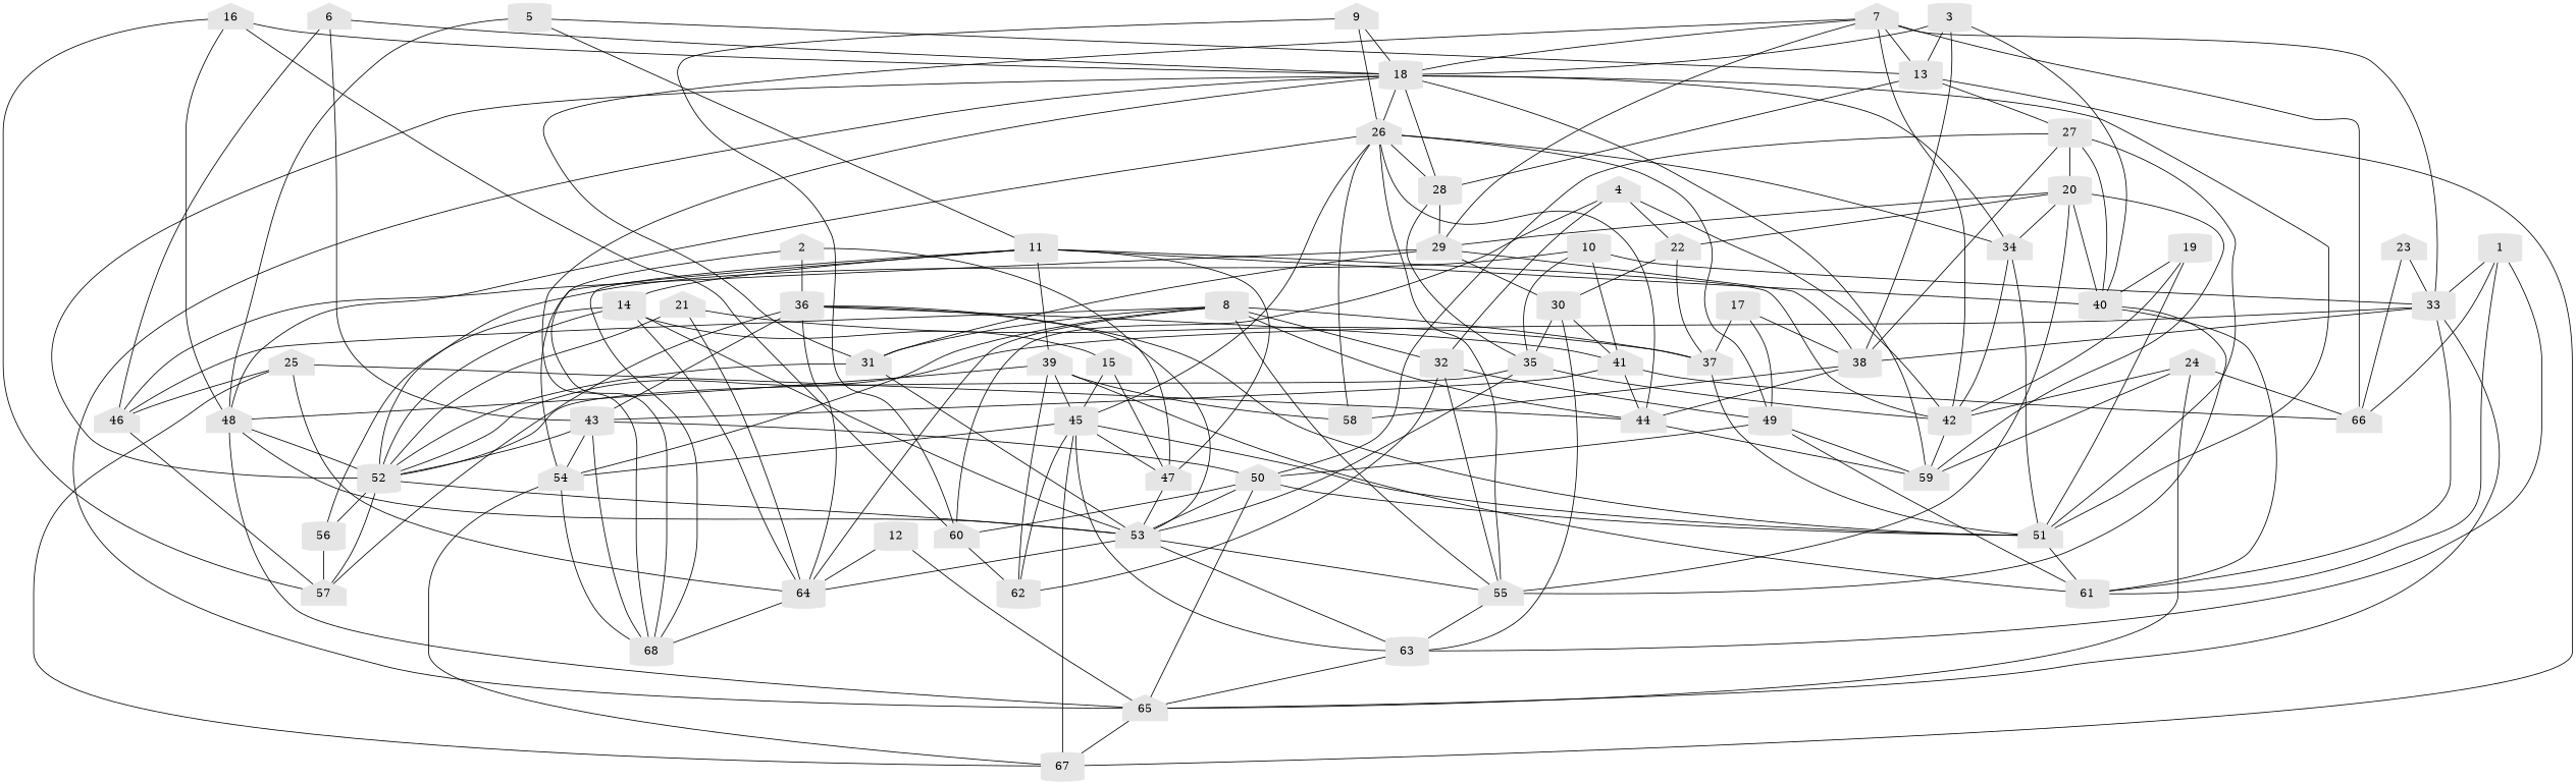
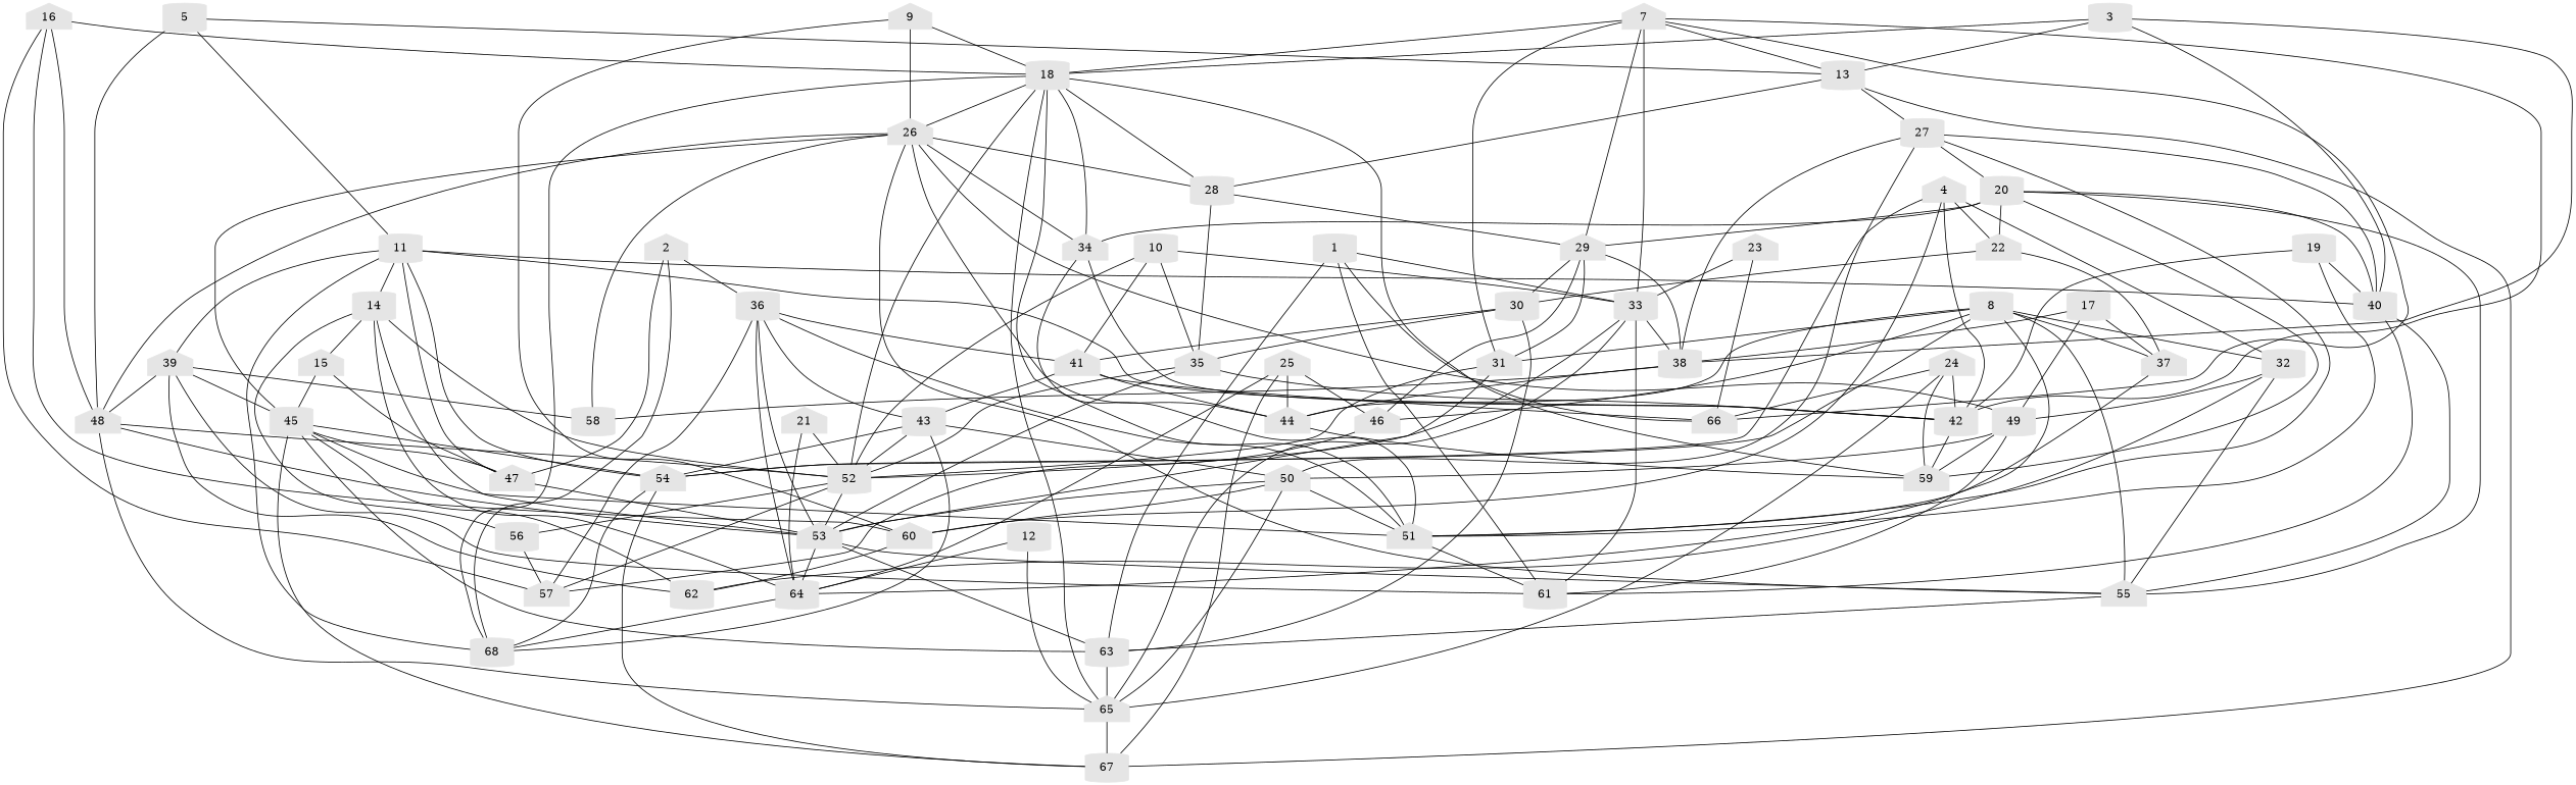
  graph {
    node [color=gray90 shape=cylinder style=filled]
    edge [weight=1.0]
    1
    33
    61
    63
    66 [shape=house]
    38
    52
    65 [shape=house]
    2 [shape=house]
    36
    47 [shape=house]
    68
    43
    64
    41 [shape=house]
    53 [shape=house]
    57 [shape=house]
    51 [shape=house]
    3
    13
    18
    40
    27
    28
    67
    26 [shape=house]
    34 [shape=house]
    59 [shape=house]
    20
    22 [shape=house]
    29 [shape=house]
    55 [shape=house]
    44 [shape=house]
    58
    4 [shape=house]
    32
    42
    54 [shape=house]
    60 [shape=house]
    37 [shape=house]
    30
    49
    62
    5
    11
    48 [shape=house]
    14
    39 [shape=house]
-   6 [shape=house]
    46 [shape=house]
    50 [shape=house]
    7 [shape=house]
    31 [shape=house]
    8
    9 [shape=house]
    45
    10
    35 [shape=house]
    56
    15 [shape=house]
    12
    16 [shape=house]
    17
    19
    21 [shape=house]
    23 [shape=house]
    24 [shape=house]
    25 [shape=house]
    1 -- 33
    1 -- 61
    1 -- 63
    1 -- 66
    33 -- 61
    33 -- 38
    33 -- 52
    33 -- 65
    63 -- 65
    38 -- 44
    38 -- 58
    52 -- 53
    52 -- 57
    52 -- 56 [weight=2.0]
    65 -- 67
    2 -- 36
    2 -- 47
    2 -- 68
    36 -- 43
    36 -- 64
    36 -- 41
    36 -- 53
    36 -- 57
    36 -- 51
    47 -- 53
    43 -- 52
    43 -- 68
    43 -- 54
    43 -- 50 [weight=2.0]
    64 -- 68
    41 -- 66
    41 -- 43
    41 -- 44
    53 -- 63
    53 -- 64
    53 -- 55
    51 -- 61
    3 -- 38
    3 -- 13
    3 -- 18
    3 -- 40
    13 -- 27
    13 -- 28
    13 -- 67
    18 -- 52
    18 -- 65
    18 -- 68
    18 -- 51
    18 -- 28
    18 -- 26
    18 -- 34
    18 -- 59
    40 -- 61
    40 -- 55
    27 -- 38
    27 -- 51
    27 -- 40
    27 -- 20
    27 -- 50
    28 -- 29
    28 -- 35
    26 -- 28
    26 -- 34 [weight=2.0]
    26 -- 55 [weight=2.0]
    26 -- 44
    26 -- 58
    26 -- 49
    26 -- 48
    26 -- 45
    34 -- 51
    34 -- 42
    20 -- 40
    20 -- 34
    20 -- 59
    20 -- 22
    20 -- 29
    20 -- 55
    22 -- 37
    22 -- 30
    29 -- 38
    29 -- 30
    29 -- 46
    29 -- 31
    55 -- 63
    44 -- 59
    4 -- 22
    4 -- 32
    4 -- 42
+   4 -- 54
    4 -- 60
    32 -- 55
    32 -- 49
    32 -- 62
    42 -- 59
    54 -- 68
    54 -- 67
    60 -- 62
    37 -- 51
    30 -- 63
    30 -- 41
    30 -- 35
    49 -- 61
    49 -- 59
    49 -- 50
    5 -- 13
    5 -- 11
    5 -- 48
    11 -- 47
    11 -- 68
    11 -- 40
    11 -- 42
    11 -- 54
    11 -- 14
    11 -- 39
    48 -- 52
    48 -- 65
    48 -- 53
    14 -- 52
    14 -- 64
    14 -- 53
    14 -- 56
    14 -- 15
    39 -- 61
    39 -- 58
    39 -- 62
    39 -- 48
    39 -- 45
-   6 -- 43
-   6 -- 18
-   6 -- 46
    46 -- 57
    50 -- 65
    50 -- 53
    50 -- 51
    50 -- 60
    7 -- 33
    7 -- 66
    7 -- 13
    7 -- 18
    7 -- 29
    7 -- 42
    7 -- 31
    31 -- 52
    31 -- 53
    8 -- 64
    8 -- 55
    8 -- 44
    8 -- 32
    8 -- 54
    8 -- 37
    8 -- 46
    8 -- 31
    9 -- 18
    9 -- 26
    9 -- 60
    45 -- 63
    45 -- 47
    45 -- 51
    45 -- 67
    45 -- 54
    45 -- 62
    10 -- 33
    10 -- 52
    10 -- 41
    10 -- 35
    35 -- 52
    35 -- 53
    35 -- 42
    56 -- 57
    15 -- 47
    15 -- 45
    12 -- 65
    12 -- 64
    16 -- 57
    16 -- 18
    16 -- 60
    16 -- 48
    17 -- 38
    17 -- 37
    17 -- 49
    19 -- 51
    19 -- 40
    19 -- 42
    21 -- 52
    21 -- 64
-   21 -- 37
    23 -- 33
    23 -- 66
    24 -- 66
    24 -- 65
    24 -- 59
    24 -- 42
    25 -- 64
    25 -- 67
    25 -- 44
    25 -- 46
  }
